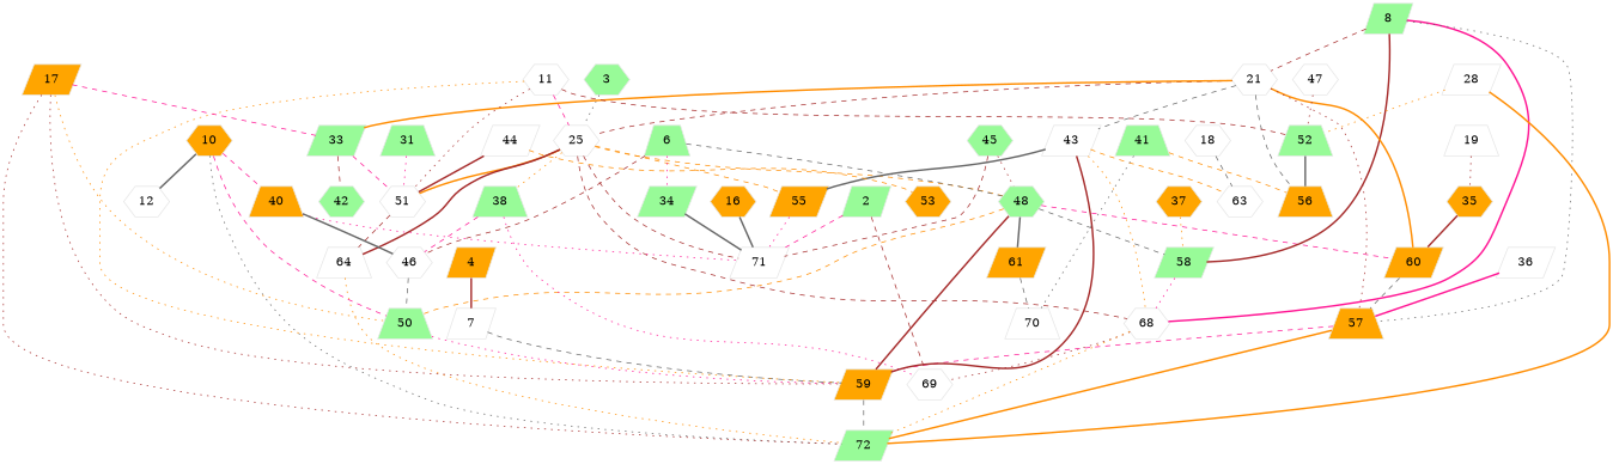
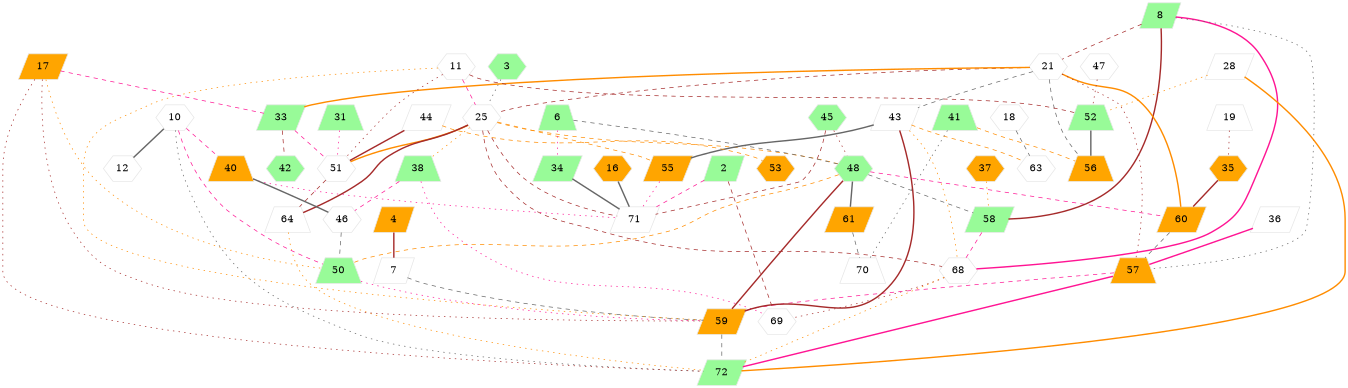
  graph {
    node [color=gray90 fillcolor=white shape=hexagon style=filled]
    edge [color=brown style=dashed weight=1.0]
    2 [fillcolor=palegreen shape=parallelogram]
    69
    71 [shape=parallelogram]
    3 [fillcolor=palegreen]
    25
    48 [fillcolor=palegreen]
    68
    51
    38 [fillcolor=palegreen shape=trapezium]
    55 [fillcolor=orange shape=parallelogram]
    64 [shape=trapezium]
    4 [fillcolor=orange shape=parallelogram]
    7 [shape=parallelogram]
    59 [fillcolor=orange shape=parallelogram]
    6 [fillcolor=palegreen shape=trapezium]
    34 [fillcolor=palegreen shape=parallelogram]
    46
    50 [fillcolor=palegreen shape=trapezium]
    58 [fillcolor=palegreen shape=parallelogram]
    60 [fillcolor=orange shape=parallelogram]
    61 [fillcolor=orange shape=parallelogram]
    72 [fillcolor=palegreen shape=parallelogram]
    8 [fillcolor=palegreen shape=parallelogram]
    21
    57 [fillcolor=orange shape=trapezium]
    33 [fillcolor=palegreen shape=parallelogram]
    43 [shape=parallelogram]
    56 [fillcolor=orange shape=trapezium]
-   10 [fillcolor=orange]
+   10
    12
    40 [fillcolor=orange shape=trapezium]
    11
    52 [fillcolor=palegreen shape=trapezium]
    16 [fillcolor=orange]
    17 [fillcolor=orange shape=parallelogram]
    42 [fillcolor=palegreen]
    18
    63
    19 [shape=trapezium]
    35 [fillcolor=orange]
    28 [shape=parallelogram]
    31 [fillcolor=palegreen shape=trapezium]
    36 [shape=parallelogram]
    37 [fillcolor=orange]
    41 [fillcolor=palegreen shape=trapezium]
    70 [shape=trapezium]
    44 [shape=parallelogram]
    53 [fillcolor=orange]
    45 [fillcolor=palegreen]
    47
    2 -- 69
    2 -- 71 [color=deeppink]
    3 -- 25 [color=gray40 style=dotted]
    25 -- 71
    25 -- 48 [color=darkorange]
    25 -- 68 [weight=2.0]
    25 -- 51 [color=darkorange style=bold]
    25 -- 38 [color=darkorange style=dotted]
    25 -- 55 [color=darkorange]
    25 -- 64 [style=bold]
    48 -- 59 [style=bold]
    48 -- 50 [color=darkorange]
    48 -- 58 [color=gray40 weight=2.0]
    48 -- 60 [color=deeppink]
    48 -- 61 [color=gray40 style=bold]
    68 -- 69 [style=dotted]
    68 -- 72 [color=darkorange style=dotted]
    51 -- 64
    38 -- 69 [color=deeppink style=dotted]
    38 -- 46 [color=deeppink]
    55 -- 71 [color=deeppink style=dotted weight=2.0]
    64 -- 72 [color=darkorange style=dotted]
    4 -- 7 [style=bold]
    7 -- 59 [color=gray40]
    59 -- 72 [color=gray40]
    6 -- 48 [color=gray40]
    6 -- 34 [color=deeppink style=dotted]
-   6 -- 46
    34 -- 71 [color=gray40 style=bold]
    46 -- 50 [color=gray40]
    50 -- 59 [color=deeppink style=dotted]
-   58 -- 68 [color=deeppink style=dotted]
+   58 -- 68 [color=deeppink]
    60 -- 57 [color=gray40]
    61 -- 70 [color=gray40]
    8 -- 68 [color=deeppink style=bold]
    8 -- 58 [style=bold]
    8 -- 21 [weight=2.0]
    8 -- 57 [color=gray40 style=dotted]
    21 -- 25
    21 -- 60 [color=darkorange style=bold]
    21 -- 57 [style=dotted]
    21 -- 33 [color=darkorange style=bold]
    21 -- 43 [color=gray40]
    21 -- 56 [color=gray40]
    57 -- 59 [color=deeppink weight=2.0]
-   57 -- 72 [color=darkorange style=bold]
+   57 -- 72 [color=deeppink style=bold]
    33 -- 51 [color=deeppink]
    33 -- 42
    43 -- 68 [color=darkorange style=dotted]
    43 -- 55 [color=gray40 style=bold]
    43 -- 59 [style=bold weight=2.0]
    43 -- 63 [color=darkorange]
    10 -- 50 [color=deeppink]
    10 -- 72 [color=gray40 style=dotted]
    10 -- 12 [color=gray40 style=bold]
    10 -- 40 [color=deeppink]
    40 -- 71 [color=deeppink style=dotted]
    40 -- 46 [color=gray40 style=bold]
    11 -- 25 [color=deeppink]
    11 -- 51 [style=dotted]
    11 -- 59 [color=darkorange style=dotted]
    11 -- 52 [weight=2.0]
    52 -- 56 [color=gray40 style=bold]
    16 -- 71 [color=gray40 style=bold]
    17 -- 59 [style=dotted]
    17 -- 50 [color=darkorange style=dotted]
    17 -- 72 [style=dotted]
    17 -- 33 [color=deeppink]
    18 -- 63 [color=gray40]
    19 -- 35 [style=dotted]
    35 -- 60 [style=bold]
    28 -- 72 [color=darkorange style=bold]
    28 -- 52 [color=darkorange style=dotted]
    31 -- 51 [color=deeppink style=dotted]
    36 -- 57 [color=deeppink style=bold]
    37 -- 58 [color=darkorange style=dotted]
    41 -- 56 [color=darkorange]
    41 -- 70 [color=gray40 style=dotted]
    44 -- 51 [style=bold]
    44 -- 53 [color=darkorange]
    45 -- 71
    45 -- 48 [style=dotted]
    47 -- 52 [style=dotted]
  }
